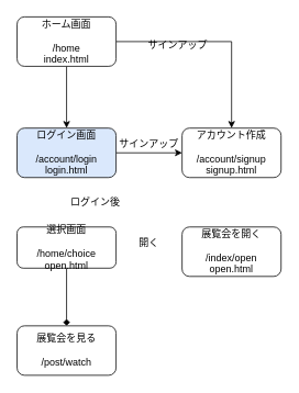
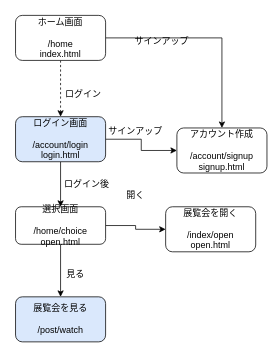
  <mxCell id="0" />
  <mxCell id="1" parent="0" />
- <mxCell id="2" style="edgeStyle=orthogonalEdgeStyle;rounded=0;orthogonalLoop=1;jettySize=auto;html=1;entryX=0.5;entryY=0;entryDx=0;entryDy=0;" edge="1" parent="1" source="4" target="7"><mxGeometry relative="1" as="geometry" /></mxCell>
+ <mxCell id="2" style="edgeStyle=orthogonalEdgeStyle;rounded=0;orthogonalLoop=1;jettySize=auto;html=1;entryX=0.5;entryY=0;entryDx=0;entryDy=0;dashed=1;" edge="1" parent="1" source="4" target="7"><mxGeometry relative="1" as="geometry" /></mxCell>
  <mxCell id="3" style="edgeStyle=orthogonalEdgeStyle;rounded=0;orthogonalLoop=1;jettySize=auto;html=1;entryX=0.5;entryY=0;entryDx=0;entryDy=0;" edge="1" parent="1" source="4" target="9"><mxGeometry relative="1" as="geometry"><mxPoint x="280" y="145" as="targetPoint" /></mxGeometry></mxCell>
  <mxCell id="4" value="ホーム画面&lt;br&gt;&lt;br&gt;/home&lt;br&gt;index.html" style="rounded=1;whiteSpace=wrap;html=1;" vertex="1" parent="1"><mxGeometry x="20" y="20" width="120" height="60" as="geometry" /></mxCell>
  <mxCell id="5" style="edgeStyle=orthogonalEdgeStyle;rounded=0;orthogonalLoop=1;jettySize=auto;html=1;entryX=0;entryY=0.5;entryDx=0;entryDy=0;" edge="1" parent="1" source="7" target="9"><mxGeometry relative="1" as="geometry" /></mxCell>
+ <mxCell id="6" style="edgeStyle=orthogonalEdgeStyle;rounded=0;orthogonalLoop=1;jettySize=auto;html=1;entryX=0.5;entryY=0;entryDx=0;entryDy=0;" edge="1" parent="1" source="7" target="14"><mxGeometry relative="1" as="geometry" /></mxCell>
  <mxCell id="7" value="ログイン画面&lt;br&gt;&lt;br&gt;/account/login&lt;br&gt;login.html" style="rounded=1;whiteSpace=wrap;html=1;fillColor=#dae8fc;" vertex="1" parent="1"><mxGeometry x="20" y="155" width="120" height="60" as="geometry" /></mxCell>
- <mxCell id="9" value="アカウント作成&lt;br&gt;&lt;br&gt;/account/signup&lt;br&gt;signup.html" style="rounded=1;whiteSpace=wrap;html=1;" vertex="1" parent="1"><mxGeometry x="220" y="155" width="120" height="60" as="geometry" /></mxCell>
+ <mxCell id="8" value="ログイン" style="text;html=1;align=center;verticalAlign=middle;resizable=0;points=[];autosize=1;strokeColor=none;fillColor=none;" vertex="1" parent="1"><mxGeometry x="80" y="115" width="60" height="20" as="geometry" /></mxCell>
+ <mxCell id="9" value="アカウント作成&lt;br&gt;&lt;br&gt;/account/signup&lt;br&gt;signup.html" style="rounded=1;whiteSpace=wrap;html=1;" vertex="1" parent="1"><mxGeometry x="235" y="170" width="120" height="60" as="geometry" /></mxCell>
  <mxCell id="10" value="サインアップ" style="text;html=1;strokeColor=none;fillColor=none;align=center;verticalAlign=middle;whiteSpace=wrap;rounded=0;" vertex="1" parent="1"><mxGeometry x="170" y="45" width="90" height="20" as="geometry" /></mxCell>
  <mxCell id="11" value="サインアップ" style="text;html=1;strokeColor=none;fillColor=none;align=center;verticalAlign=middle;whiteSpace=wrap;rounded=0;" vertex="1" parent="1"><mxGeometry x="140" y="165" width="80" height="20" as="geometry" /></mxCell>
- <mxCell id="13" style="edgeStyle=orthogonalEdgeStyle;rounded=0;orthogonalLoop=1;jettySize=auto;html=1;entryX=0.5;entryY=0;entryDx=0;entryDy=0;endArrow=diamond;" edge="1" parent="1" source="14" target="16"><mxGeometry relative="1" as="geometry" /></mxCell>
+ <mxCell id="12" style="edgeStyle=orthogonalEdgeStyle;rounded=0;orthogonalLoop=1;jettySize=auto;html=1;entryX=0;entryY=0.5;entryDx=0;entryDy=0;" edge="1" parent="1" source="14" target="17"><mxGeometry relative="1" as="geometry" /></mxCell>
+ <mxCell id="13" style="edgeStyle=orthogonalEdgeStyle;rounded=0;orthogonalLoop=1;jettySize=auto;html=1;entryX=0.5;entryY=0;entryDx=0;entryDy=0;" edge="1" parent="1" source="14" target="16"><mxGeometry relative="1" as="geometry" /></mxCell>
  <mxCell id="14" value="選択画面&lt;br&gt;&lt;br&gt;/home/choice&lt;br&gt;open.html" style="rounded=1;whiteSpace=wrap;html=1;" vertex="1" parent="1"><mxGeometry x="20" y="275" width="120" height="50" as="geometry" /></mxCell>
  <mxCell id="15" value="ログイン後" style="text;html=1;strokeColor=none;fillColor=none;align=center;verticalAlign=middle;whiteSpace=wrap;rounded=0;" vertex="1" parent="1"><mxGeometry x="80" y="235" width="70" height="20" as="geometry" /></mxCell>
- <mxCell id="16" value="展覧会を見る&lt;br&gt;&lt;br&gt;/post/watch&lt;br&gt;" style="rounded=1;whiteSpace=wrap;html=1;" vertex="1" parent="1"><mxGeometry x="20" y="395" width="120" height="60" as="geometry" /></mxCell>
+ <mxCell id="16" value="展覧会を見る&lt;br&gt;&lt;br&gt;/post/watch&lt;br&gt;" style="rounded=1;whiteSpace=wrap;html=1;fillColor=#dae8fc;" vertex="1" parent="1"><mxGeometry x="20" y="395" width="120" height="60" as="geometry" /></mxCell>
  <mxCell id="17" value="展覧会を開く&lt;br&gt;&lt;br&gt;/index/open&lt;br&gt;open.html" style="rounded=1;whiteSpace=wrap;html=1;" vertex="1" parent="1"><mxGeometry x="220" y="275" width="120" height="60" as="geometry" /></mxCell>
- <mxCell id="18" value="開く" style="text;html=1;strokeColor=none;fillColor=none;align=center;verticalAlign=middle;whiteSpace=wrap;rounded=0;" vertex="1" parent="1"><mxGeometry x="160" y="285" width="40" height="20" as="geometry" /></mxCell>
+ <mxCell id="18" value="開く" style="text;html=1;strokeColor=none;fillColor=none;align=center;verticalAlign=middle;whiteSpace=wrap;rounded=0;" vertex="1" parent="1"><mxGeometry x="160" y="250" width="40" height="20" as="geometry" /></mxCell>
+ <mxCell id="19" value="見る" style="text;html=1;strokeColor=none;fillColor=none;align=center;verticalAlign=middle;whiteSpace=wrap;rounded=0;" vertex="1" parent="1"><mxGeometry x="80" y="355" width="40" height="20" as="geometry" /></mxCell>
